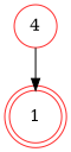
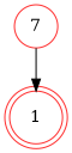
  digraph {
    node [color=firebrick1]
    1 [shape=doublecircle]
-   4 [shape=circle]
+   4 [shape=circle label=7]
    4 -> 1
  }
